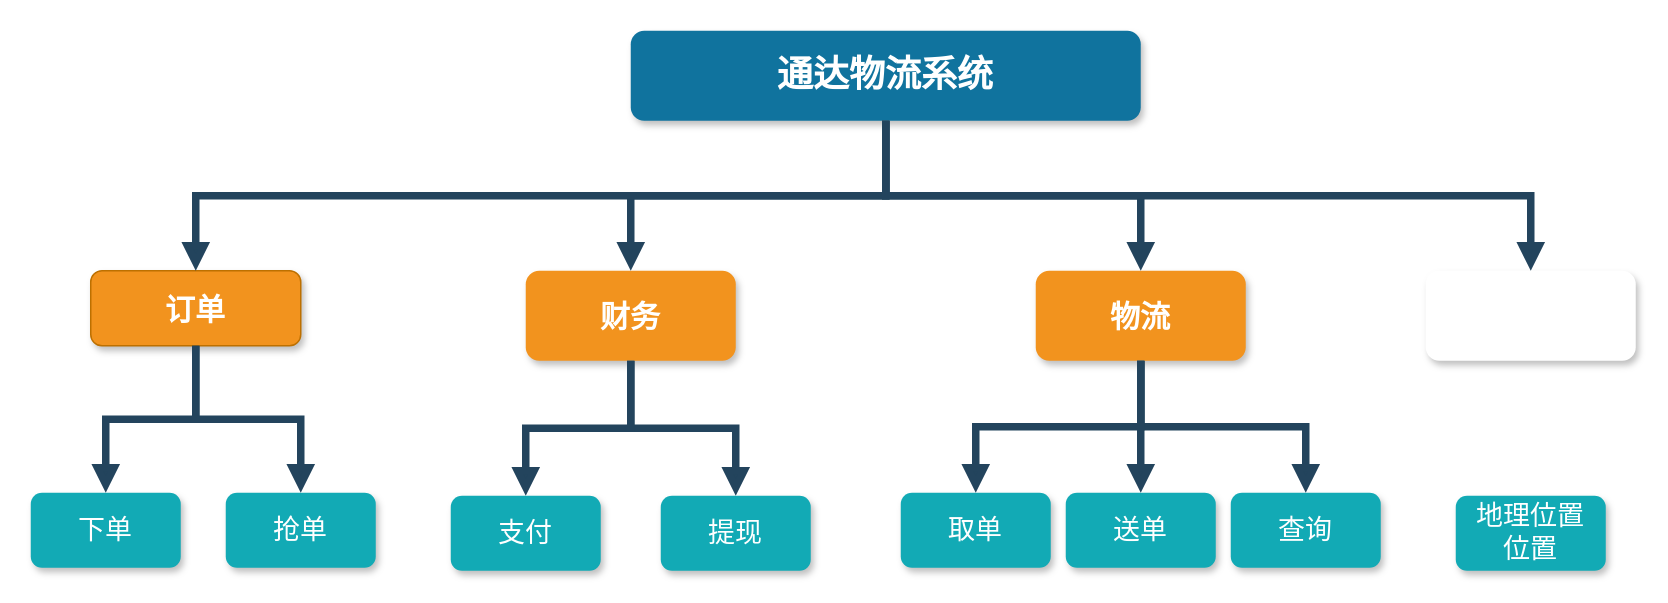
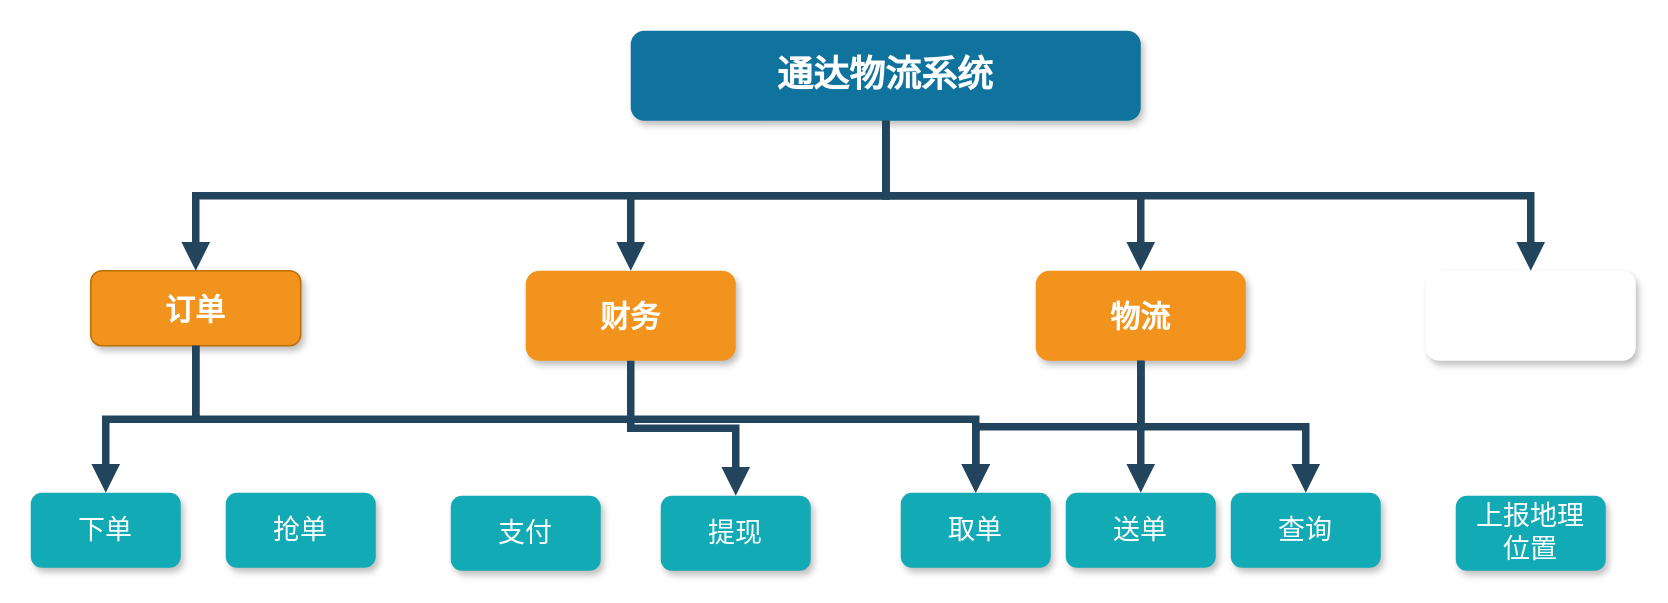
  <mxCell id="0" />
  <mxCell id="1" parent="0" />
  <mxCell id="2" value="通达物流系统" style="whiteSpace=wrap;rounded=1;shadow=1;fillColor=#10739E;strokeColor=none;fontColor=#FFFFFF;fontStyle=1;fontSize=24" parent="1" vertex="1"><mxGeometry x="420" y="20" width="340" height="60" as="geometry" /></mxCell>
  <mxCell id="3" value="订单" style="whiteSpace=wrap;rounded=1;fillColor=#F2931E;strokeColor=#BD7000;shadow=1;fontColor=#ffffff;fontStyle=1;fontSize=20;" parent="1" vertex="1"><mxGeometry x="60" y="180" width="140" height="50" as="geometry" /></mxCell>
  <mxCell id="4" value="财务" style="whiteSpace=wrap;rounded=1;fillColor=#F2931E;strokeColor=none;shadow=1;fontColor=#FFFFFF;fontStyle=1;fontSize=20;" parent="1" vertex="1"><mxGeometry x="350" y="180" width="140" height="60" as="geometry" /></mxCell>
  <mxCell id="5" value="物流" style="whiteSpace=wrap;rounded=1;fillColor=#F2931E;strokeColor=none;shadow=1;fontColor=#FFFFFF;fontStyle=1;fontSize=20;" parent="1" vertex="1"><mxGeometry x="690" y="180" width="140" height="60" as="geometry" /></mxCell>
  <mxCell id="6" value="地理位置" style="whiteSpace=wrap;rounded=1;fillColor=#ffffff;strokeColor=none;shadow=1;fontColor=#FFFFFF;fontStyle=1;fontSize=20;" parent="1" vertex="1"><mxGeometry x="950" y="180" width="140" height="60" as="geometry" /></mxCell>
  <mxCell id="7" value="" style="edgeStyle=elbowEdgeStyle;elbow=vertical;rounded=0;fontColor=#000000;endArrow=block;endFill=1;strokeWidth=5;strokeColor=#23445D;fontSize=5;" parent="1" source="2" target="3" edge="1"><mxGeometry width="100" height="100" relative="1" as="geometry"><mxPoint x="330" y="130" as="sourcePoint" /><mxPoint x="430" y="30" as="targetPoint" /></mxGeometry></mxCell>
  <mxCell id="8" value="" style="edgeStyle=elbowEdgeStyle;elbow=vertical;rounded=0;fontColor=#000000;endArrow=block;endFill=1;strokeWidth=5;strokeColor=#23445D;" parent="1" source="2" target="4" edge="1"><mxGeometry width="100" height="100" relative="1" as="geometry"><mxPoint x="430" y="140" as="sourcePoint" /><mxPoint x="530" y="40" as="targetPoint" /></mxGeometry></mxCell>
  <mxCell id="9" value="" style="edgeStyle=elbowEdgeStyle;elbow=vertical;rounded=0;fontColor=#000000;endArrow=block;endFill=1;strokeWidth=5;strokeColor=#23445D;" parent="1" source="2" target="5" edge="1"><mxGeometry width="100" height="100" relative="1" as="geometry"><mxPoint x="440" y="150" as="sourcePoint" /><mxPoint x="540" y="50" as="targetPoint" /></mxGeometry></mxCell>
  <mxCell id="10" value="" style="edgeStyle=elbowEdgeStyle;elbow=vertical;rounded=0;fontColor=#000000;endArrow=block;endFill=1;strokeWidth=5;strokeColor=#23445D;" parent="1" source="2" target="6" edge="1"><mxGeometry width="100" height="100" relative="1" as="geometry"><mxPoint x="450" y="160" as="sourcePoint" /><mxPoint x="550" y="60" as="targetPoint" /></mxGeometry></mxCell>
  <mxCell id="11" value="取单" style="whiteSpace=wrap;rounded=1;fillColor=#12AAB5;strokeColor=none;shadow=1;fontColor=#FFFFFF;fontSize=18;verticalAlign=middle;horizontal=1;align=center;imageVerticalAlign=middle;" vertex="1" parent="1"><mxGeometry x="600" y="328" width="100" height="50" as="geometry" /></mxCell>
  <mxCell id="12" value="送单" style="whiteSpace=wrap;rounded=1;fillColor=#12AAB5;strokeColor=none;shadow=1;fontColor=#FFFFFF;fontSize=18;verticalAlign=middle;horizontal=1;align=center;imageVerticalAlign=middle;" vertex="1" parent="1"><mxGeometry x="710" y="328" width="100" height="50" as="geometry" /></mxCell>
- <mxCell id="13" value="地理位置&#10;位置" style="whiteSpace=wrap;rounded=1;fillColor=#12AAB5;strokeColor=none;shadow=1;fontColor=#FFFFFF;fontSize=18;verticalAlign=middle;horizontal=1;align=center;imageVerticalAlign=middle;" vertex="1" parent="1"><mxGeometry x="970" y="330" width="100" height="50" as="geometry" /></mxCell>
+ <mxCell id="13" value="上报地理&#10;位置" style="whiteSpace=wrap;rounded=1;fillColor=#12AAB5;strokeColor=none;shadow=1;fontColor=#FFFFFF;fontSize=18;verticalAlign=middle;horizontal=1;align=center;imageVerticalAlign=middle;" vertex="1" parent="1"><mxGeometry x="970" y="330" width="100" height="50" as="geometry" /></mxCell>
  <mxCell id="14" value="查询" style="whiteSpace=wrap;rounded=1;fillColor=#12AAB5;strokeColor=none;shadow=1;fontColor=#FFFFFF;fontSize=18;verticalAlign=middle;horizontal=1;align=center;imageVerticalAlign=middle;" vertex="1" parent="1"><mxGeometry x="820" y="328" width="100" height="50" as="geometry" /></mxCell>
  <mxCell id="15" value="抢单" style="whiteSpace=wrap;rounded=1;fillColor=#12AAB5;strokeColor=none;shadow=1;fontColor=#FFFFFF;fontSize=18;verticalAlign=middle;horizontal=1;align=center;imageVerticalAlign=middle;" vertex="1" parent="1"><mxGeometry x="150" y="328" width="100" height="50" as="geometry" /></mxCell>
  <mxCell id="16" value="下单" style="whiteSpace=wrap;rounded=1;fillColor=#12AAB5;strokeColor=none;shadow=1;fontColor=#FFFFFF;fontSize=18;verticalAlign=middle;horizontal=1;align=center;imageVerticalAlign=middle;" vertex="1" parent="1"><mxGeometry x="20" y="328" width="100" height="50" as="geometry" /></mxCell>
  <mxCell id="17" value="提现" style="whiteSpace=wrap;rounded=1;fillColor=#12AAB5;strokeColor=none;shadow=1;fontColor=#FFFFFF;fontSize=18;verticalAlign=middle;horizontal=1;align=center;imageVerticalAlign=middle;" vertex="1" parent="1"><mxGeometry x="440" y="330" width="100" height="50" as="geometry" /></mxCell>
  <mxCell id="18" value="支付" style="whiteSpace=wrap;rounded=1;fillColor=#12AAB5;strokeColor=none;shadow=1;fontColor=#FFFFFF;fontSize=18;verticalAlign=middle;horizontal=1;align=center;imageVerticalAlign=middle;" vertex="1" parent="1"><mxGeometry x="300" y="330" width="100" height="50" as="geometry" /></mxCell>
  <mxCell id="19" value="" style="edgeStyle=elbowEdgeStyle;elbow=vertical;rounded=0;fontColor=#000000;endArrow=block;endFill=1;strokeWidth=5;strokeColor=#23445D;fontSize=5;exitX=0.5;exitY=1;exitDx=0;exitDy=0;entryX=0.5;entryY=0;entryDx=0;entryDy=0;" edge="1" parent="1" source="3" target="16"><mxGeometry width="100" height="100" relative="1" as="geometry"><mxPoint x="530" y="220" as="sourcePoint" /><mxPoint x="70" y="320" as="targetPoint" /></mxGeometry></mxCell>
- <mxCell id="20" value="" style="edgeStyle=elbowEdgeStyle;elbow=vertical;rounded=0;fontColor=#000000;endArrow=block;endFill=1;strokeWidth=5;strokeColor=#23445D;fontSize=5;entryX=0.5;entryY=0;entryDx=0;entryDy=0;exitX=0.5;exitY=1;exitDx=0;exitDy=0;" edge="1" parent="1" source="3" target="15"><mxGeometry width="100" height="100" relative="1" as="geometry"><mxPoint x="130" y="240" as="sourcePoint" /><mxPoint x="80" y="338" as="targetPoint" /></mxGeometry></mxCell>
+ <mxCell id="20" value="" style="edgeStyle=elbowEdgeStyle;elbow=vertical;rounded=0;fontColor=#000000;endArrow=block;endFill=1;strokeWidth=5;strokeColor=#23445D;fontSize=5;exitX=0.5;exitY=1;exitDx=0;exitDy=0;" edge="1" parent="1" source="3" target="11"><mxGeometry width="100" height="100" relative="1" as="geometry"><mxPoint x="130" y="240" as="sourcePoint" /><mxPoint x="80" y="338" as="targetPoint" /></mxGeometry></mxCell>
  <mxCell id="21" value="" style="edgeStyle=elbowEdgeStyle;elbow=vertical;rounded=0;fontColor=#000000;endArrow=block;endFill=1;strokeWidth=5;strokeColor=#23445D;fontSize=5;exitX=0.5;exitY=1;exitDx=0;exitDy=0;entryX=0.5;entryY=0;entryDx=0;entryDy=0;" edge="1" parent="1" source="4" target="17"><mxGeometry width="100" height="100" relative="1" as="geometry"><mxPoint x="430" y="240" as="sourcePoint" /><mxPoint x="500" y="328" as="targetPoint" /></mxGeometry></mxCell>
- <mxCell id="22" value="" style="edgeStyle=elbowEdgeStyle;elbow=vertical;rounded=0;fontColor=#000000;endArrow=block;endFill=1;strokeWidth=5;strokeColor=#23445D;fontSize=5;entryX=0.5;entryY=0;entryDx=0;entryDy=0;exitX=0.5;exitY=1;exitDx=0;exitDy=0;" edge="1" parent="1" source="4" target="18"><mxGeometry width="100" height="100" relative="1" as="geometry"><mxPoint x="140" y="260" as="sourcePoint" /><mxPoint x="210" y="348" as="targetPoint" /></mxGeometry></mxCell>
  <mxCell id="23" value="" style="edgeStyle=elbowEdgeStyle;elbow=vertical;rounded=0;fontColor=#000000;endArrow=block;endFill=1;strokeWidth=5;strokeColor=#23445D;fontSize=5;entryX=0.5;entryY=0;entryDx=0;entryDy=0;exitX=0.5;exitY=1;exitDx=0;exitDy=0;" edge="1" parent="1" source="5" target="12"><mxGeometry width="100" height="100" relative="1" as="geometry"><mxPoint x="770" y="240" as="sourcePoint" /><mxPoint x="840" y="328" as="targetPoint" /></mxGeometry></mxCell>
  <mxCell id="24" value="" style="edgeStyle=elbowEdgeStyle;elbow=vertical;rounded=0;fontColor=#000000;endArrow=block;endFill=1;strokeWidth=5;strokeColor=#23445D;fontSize=5;entryX=0.5;entryY=0;entryDx=0;entryDy=0;exitX=0.5;exitY=1;exitDx=0;exitDy=0;" edge="1" parent="1" source="5" target="14"><mxGeometry width="100" height="100" relative="1" as="geometry"><mxPoint x="840" y="265" as="sourcePoint" /><mxPoint x="910" y="353" as="targetPoint" /></mxGeometry></mxCell>
  <mxCell id="25" value="" style="edgeStyle=elbowEdgeStyle;elbow=vertical;rounded=0;fontColor=#000000;endArrow=block;endFill=1;strokeWidth=5;strokeColor=#23445D;fontSize=5;entryX=0.5;entryY=0;entryDx=0;entryDy=0;exitX=0.5;exitY=1;exitDx=0;exitDy=0;" edge="1" parent="1" source="5" target="11"><mxGeometry width="100" height="100" relative="1" as="geometry"><mxPoint x="770" y="250" as="sourcePoint" /><mxPoint x="930" y="338" as="targetPoint" /></mxGeometry></mxCell>
